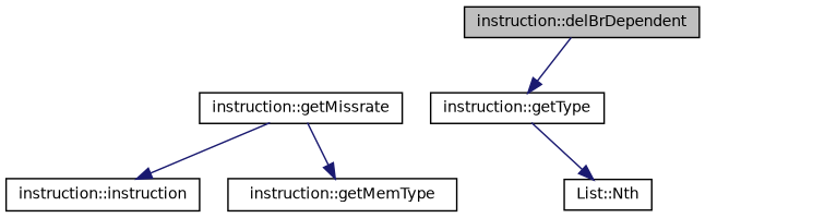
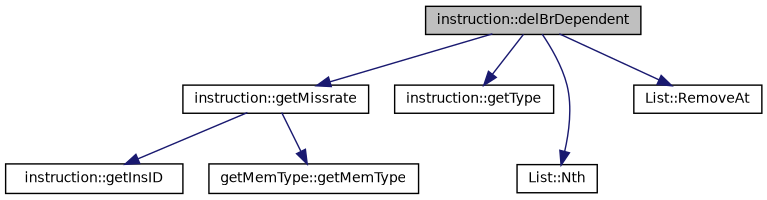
  digraph {
    rankdir=TB
    node [color=black fillcolor=white fontname=Helvetica fontsize=10 shape=record style=filled]
    edge [color=midnightblue fontname=Helvetica fontsize=10 labelfontname=Helvetica labelfontsize=10 style=solid]
    n1 [fillcolor=grey75 fontcolor=black height=0.2 label="instruction::delBrDependent" width=0.4]
    n2 [height=0.2 label="instruction::getMissrate" width=0.4]
    n3 [height=0.2 label="instruction::getType" width=0.4]
    n4 [height=0.2 label="List::Nth" width=0.4]
-   n6 [height=0.2 label="instruction::instruction" width=0.4]
-   n7 [height=0.2 label="instruction::getMemType" width=0.4]
+   n5 [height=0.2 label="List::RemoveAt" width=0.4]
+   n6 [height=0.2 label="instruction::getInsID" width=0.4]
+   n7 [height=0.2 label="getMemType::getMemType" width=0.4]
+   n1 -> n2
    n1 -> n3
-   n3 -> n4
+   n1 -> n4
+   n1 -> n5
    n2 -> n6
    n2 -> n7
  }
